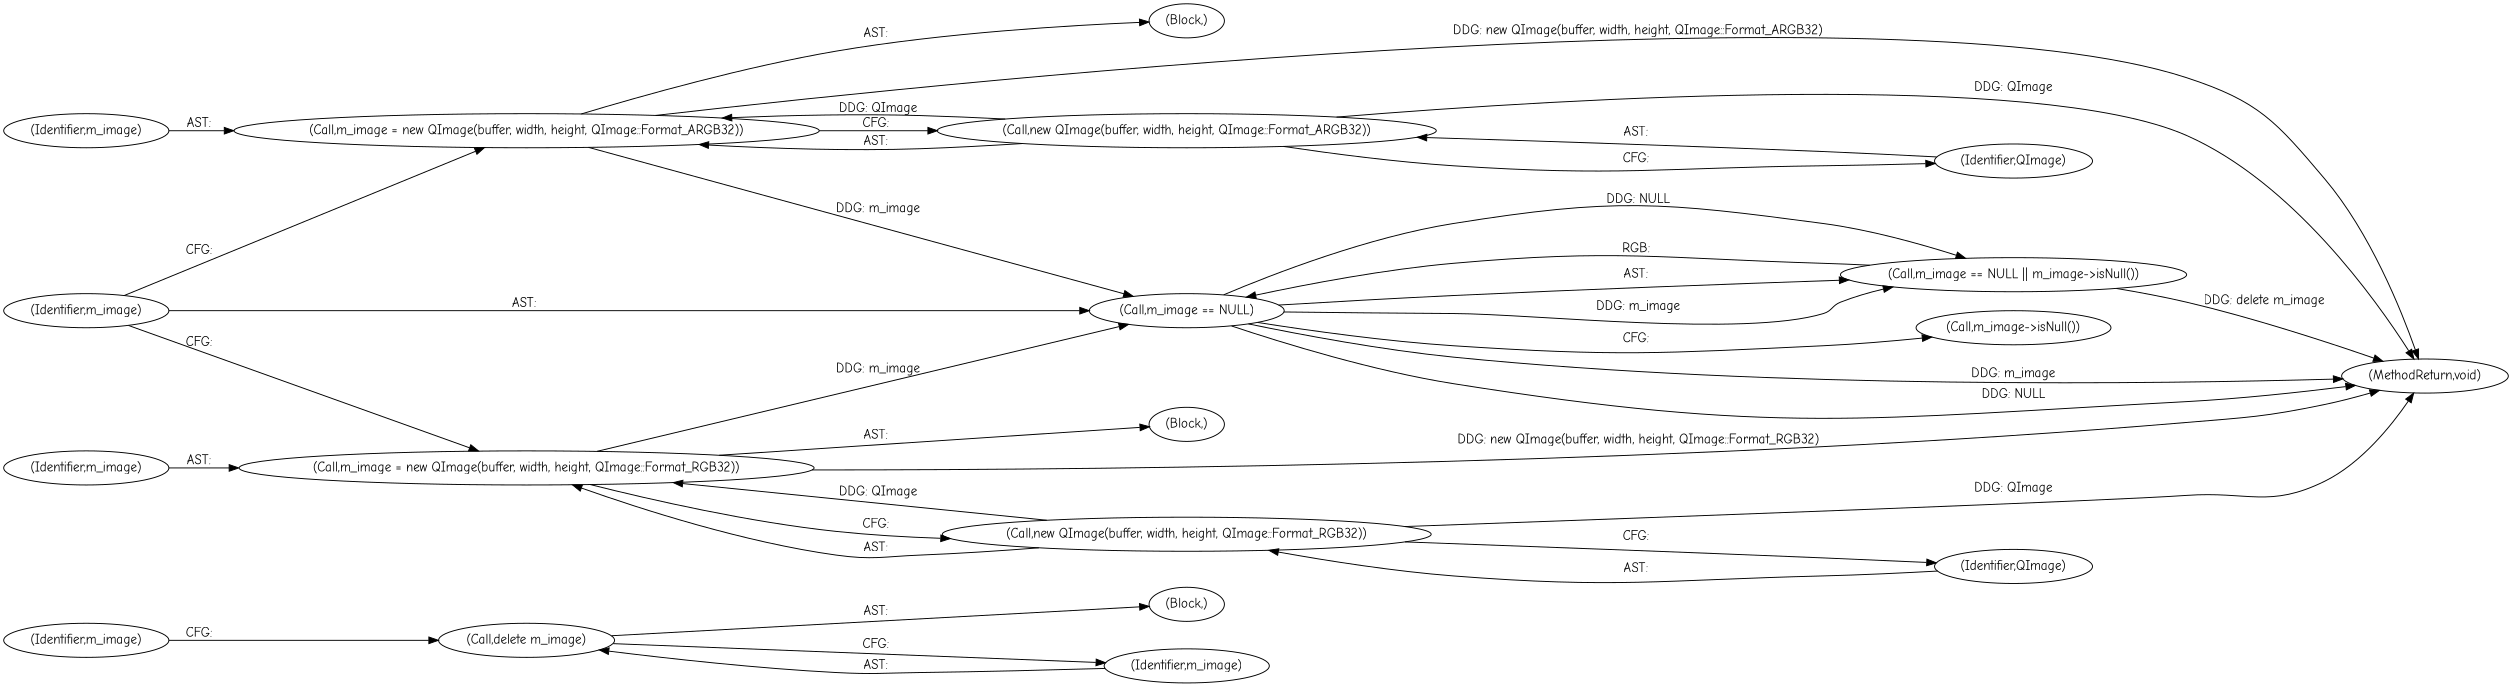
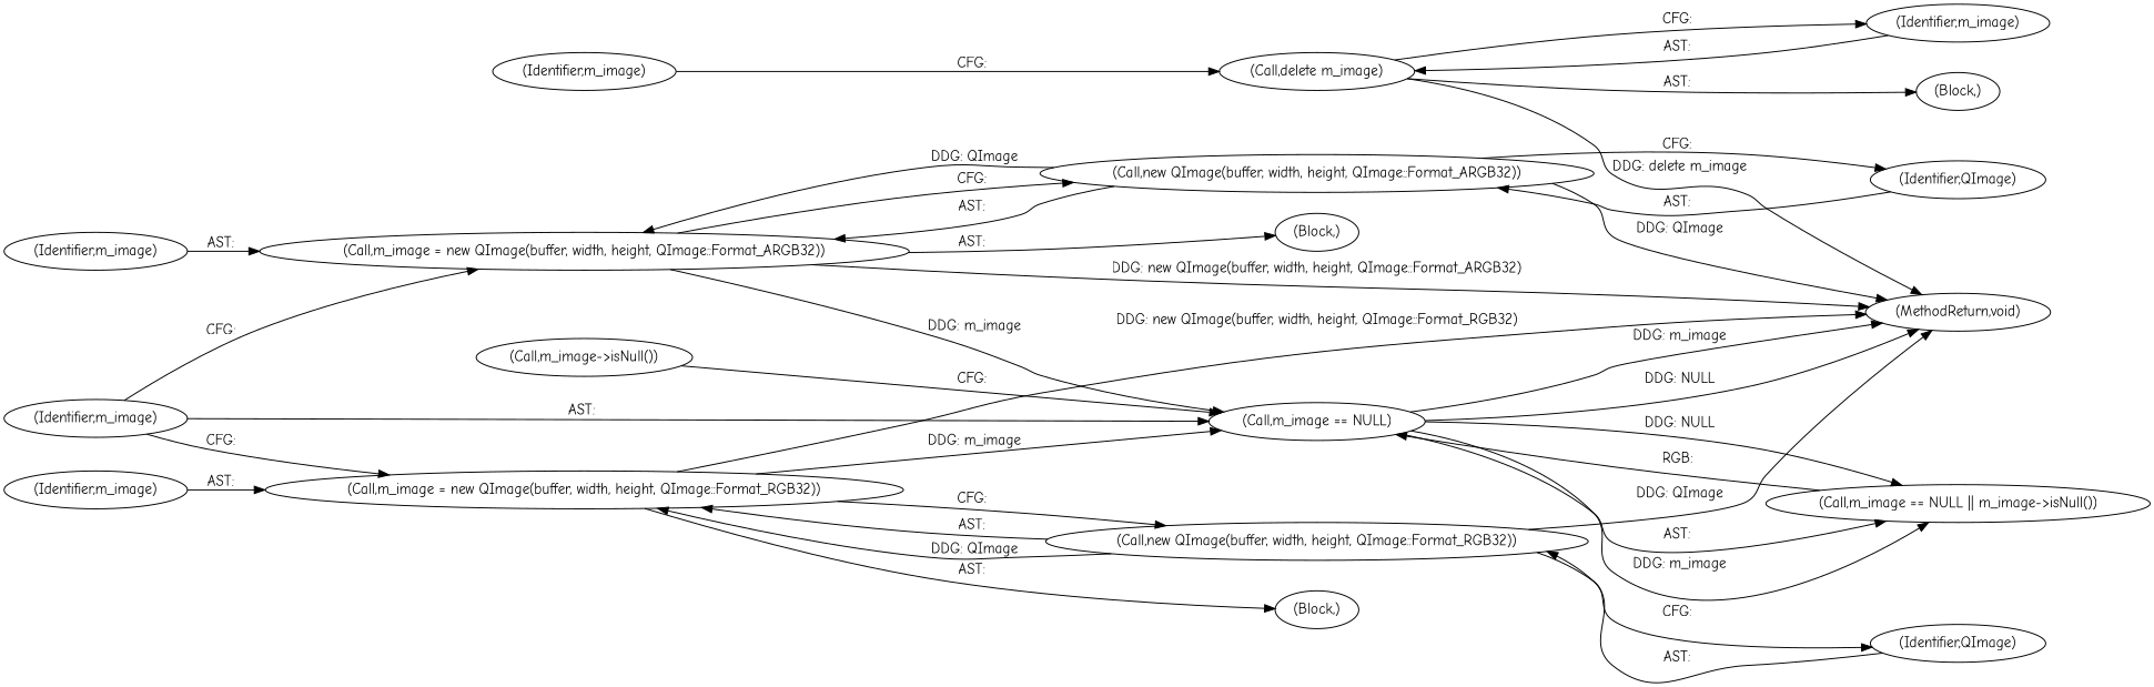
  digraph {
    fontname="Comic Neue"
    rankdir=LR
    node [fontname="Comic Neue"]
    edge [fontname="Comic Neue"]
    n1 [label="(Call,delete m_image)"]
    n2 [label="(Block,)"]
    n3 [label="(Identifier,m_image)"]
    n4 [label="(MethodReturn,void)"]
    n5 [label="(Call,m_image == NULL)"]
    n6 [label="(Call,m_image == NULL || m_image->isNull())"]
    n7 [label="(Call,m_image = new QImage(buffer, width, height, QImage::Format_ARGB32))"]
    n8 [label="(Call,new QImage(buffer, width, height, QImage::Format_ARGB32))"]
    n9 [label="(Block,)"]
    n10 [label="(Identifier,QImage)"]
    n11 [label="(Call,m_image = new QImage(buffer, width, height, QImage::Format_RGB32))"]
    n12 [label="(Call,new QImage(buffer, width, height, QImage::Format_RGB32))"]
    n13 [label="(Block,)"]
    n14 [label="(Identifier,QImage)"]
    n15 [label="(Identifier,m_image)"]
    n16 [label="(Identifier,m_image)"]
    n17 [label="(Identifier,m_image)"]
    n18 [label="(Call,m_image->isNull())"]
    n19 [label="(Identifier,m_image)"]
    n1 -> n2 [label="AST: "]
    n1 -> n3 [label="CFG: "]
-   n6 -> n4 [label="DDG: delete m_image"]
+   n1 -> n4 [label="DDG: delete m_image"]
    n3 -> n1 [label="AST: "]
    n5 -> n4 [label="DDG: m_image"]
    n5 -> n4 [label="DDG: NULL"]
    n5 -> n6 [label="AST: "]
    n5 -> n6 [label="DDG: m_image"]
    n5 -> n6 [label="DDG: NULL"]
    n6 -> n5 [label="RGB: "]
    n7 -> n4 [label="DDG: new QImage(buffer, width, height, QImage::Format_ARGB32)"]
    n7 -> n5 [label="DDG: m_image"]
    n7 -> n8 [label="CFG: "]
    n7 -> n9 [label="AST: "]
    n8 -> n4 [label="DDG: QImage"]
    n8 -> n7 [label="AST: "]
    n8 -> n7 [label="DDG: QImage"]
    n8 -> n10 [label="CFG: "]
    n10 -> n8 [label="AST: "]
    n11 -> n4 [label="DDG: new QImage(buffer, width, height, QImage::Format_RGB32)"]
    n11 -> n5 [label="DDG: m_image"]
    n11 -> n12 [label="CFG: "]
    n11 -> n13 [label="AST: "]
    n12 -> n4 [label="DDG: QImage"]
    n12 -> n11 [label="AST: "]
    n12 -> n11 [label="DDG: QImage"]
    n12 -> n14 [label="CFG: "]
    n14 -> n12 [label="AST: "]
    n15 -> n11 [label="AST: "]
    n16 -> n7 [label="AST: "]
    n17 -> n1 [label="CFG: "]
-   n5 -> n18 [label="CFG: "]
+   n18 -> n5 [label="CFG: "]
    n19 -> n5 [label="AST: "]
    n19 -> n7 [label="CFG: "]
    n19 -> n11 [label="CFG: "]
  }
